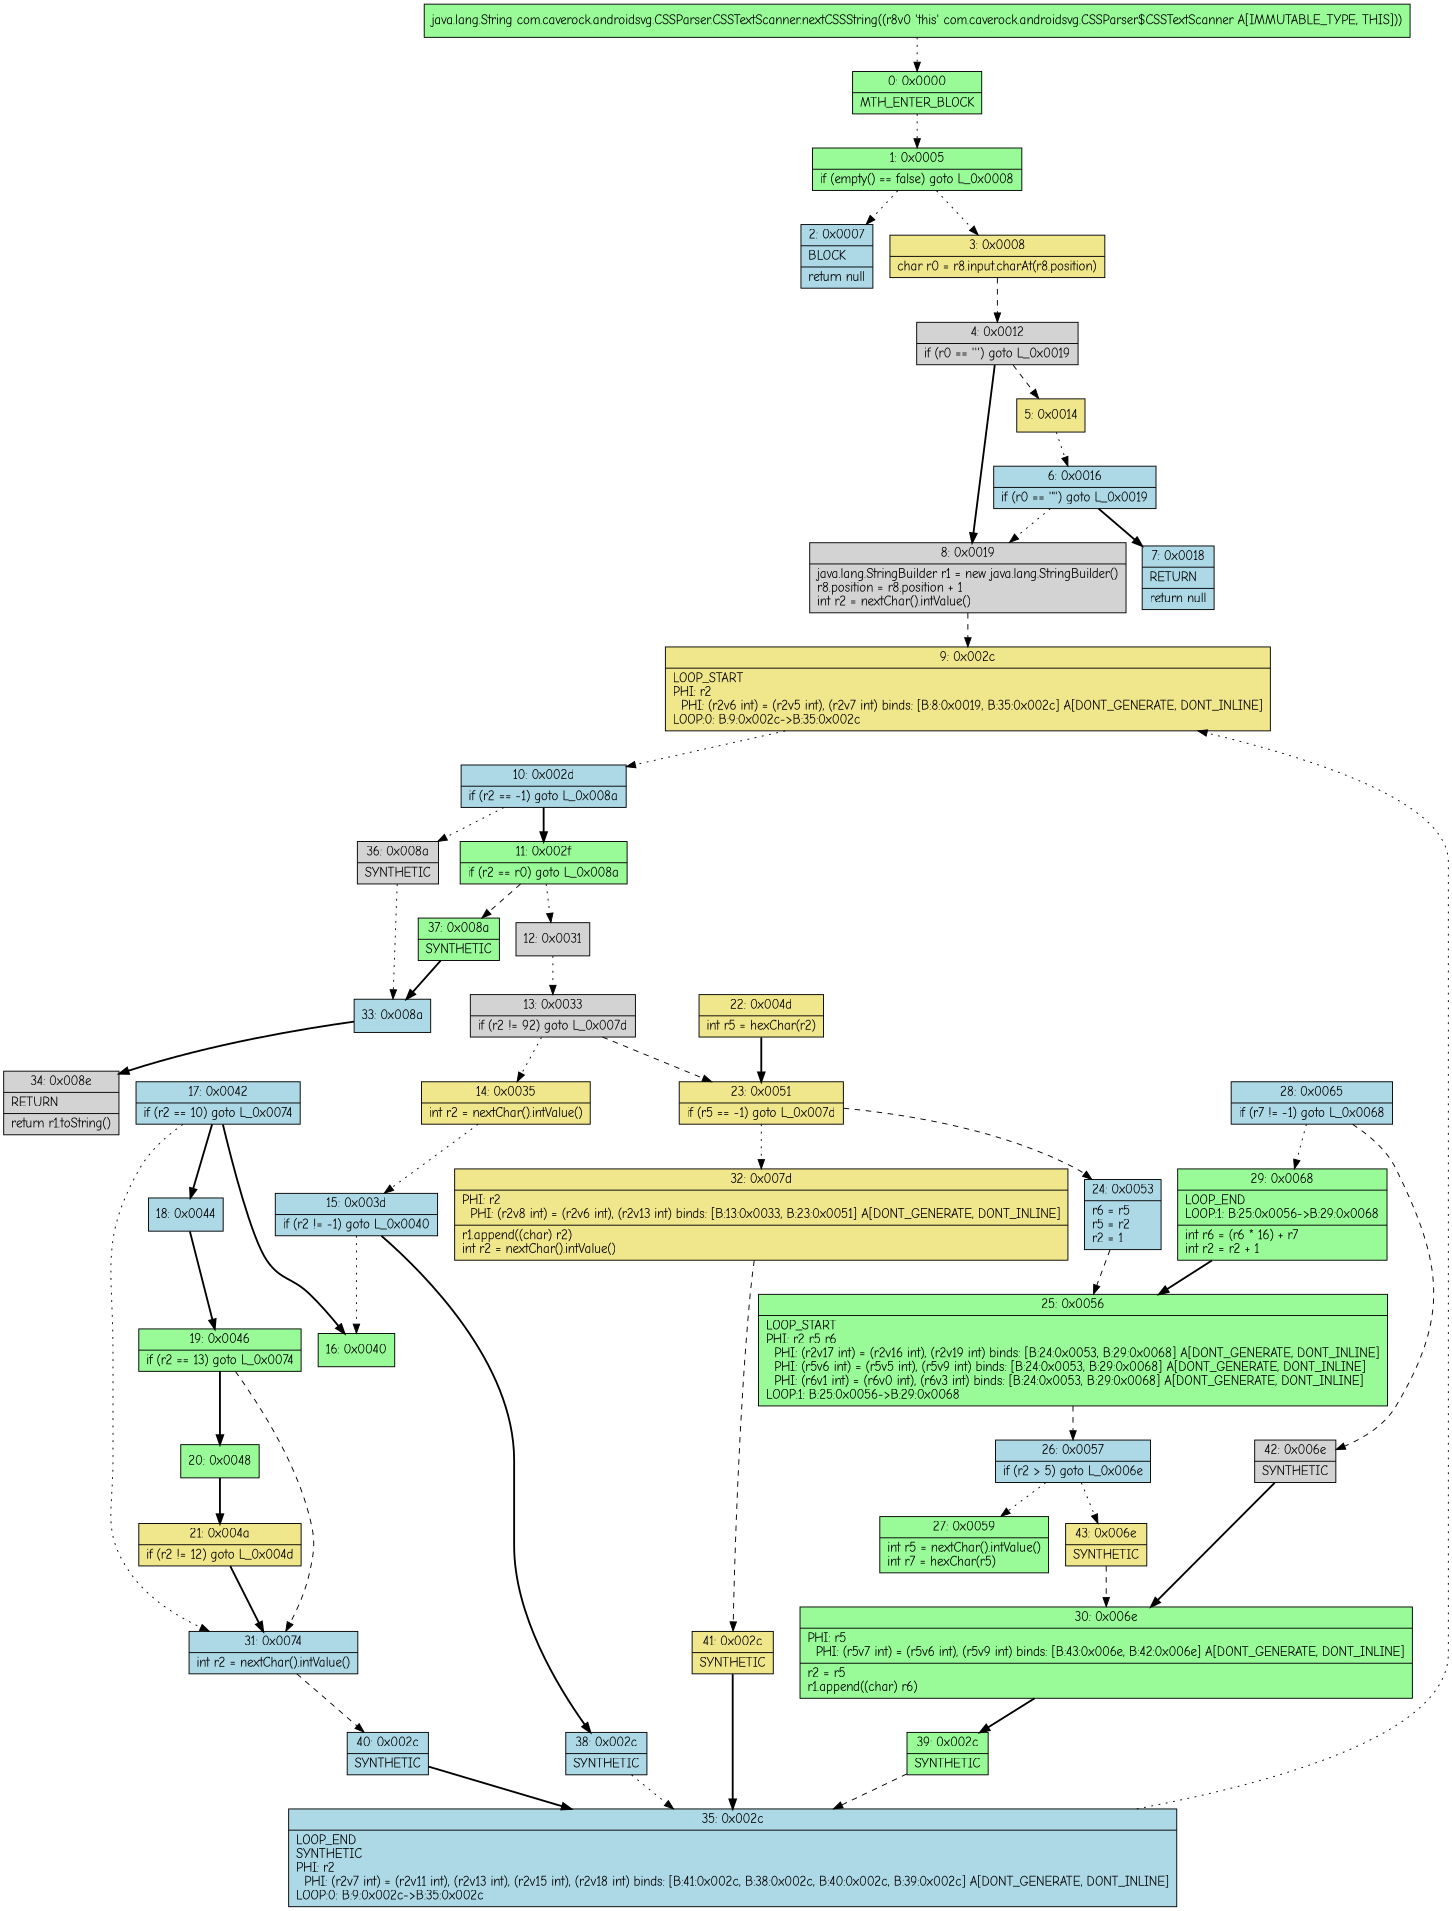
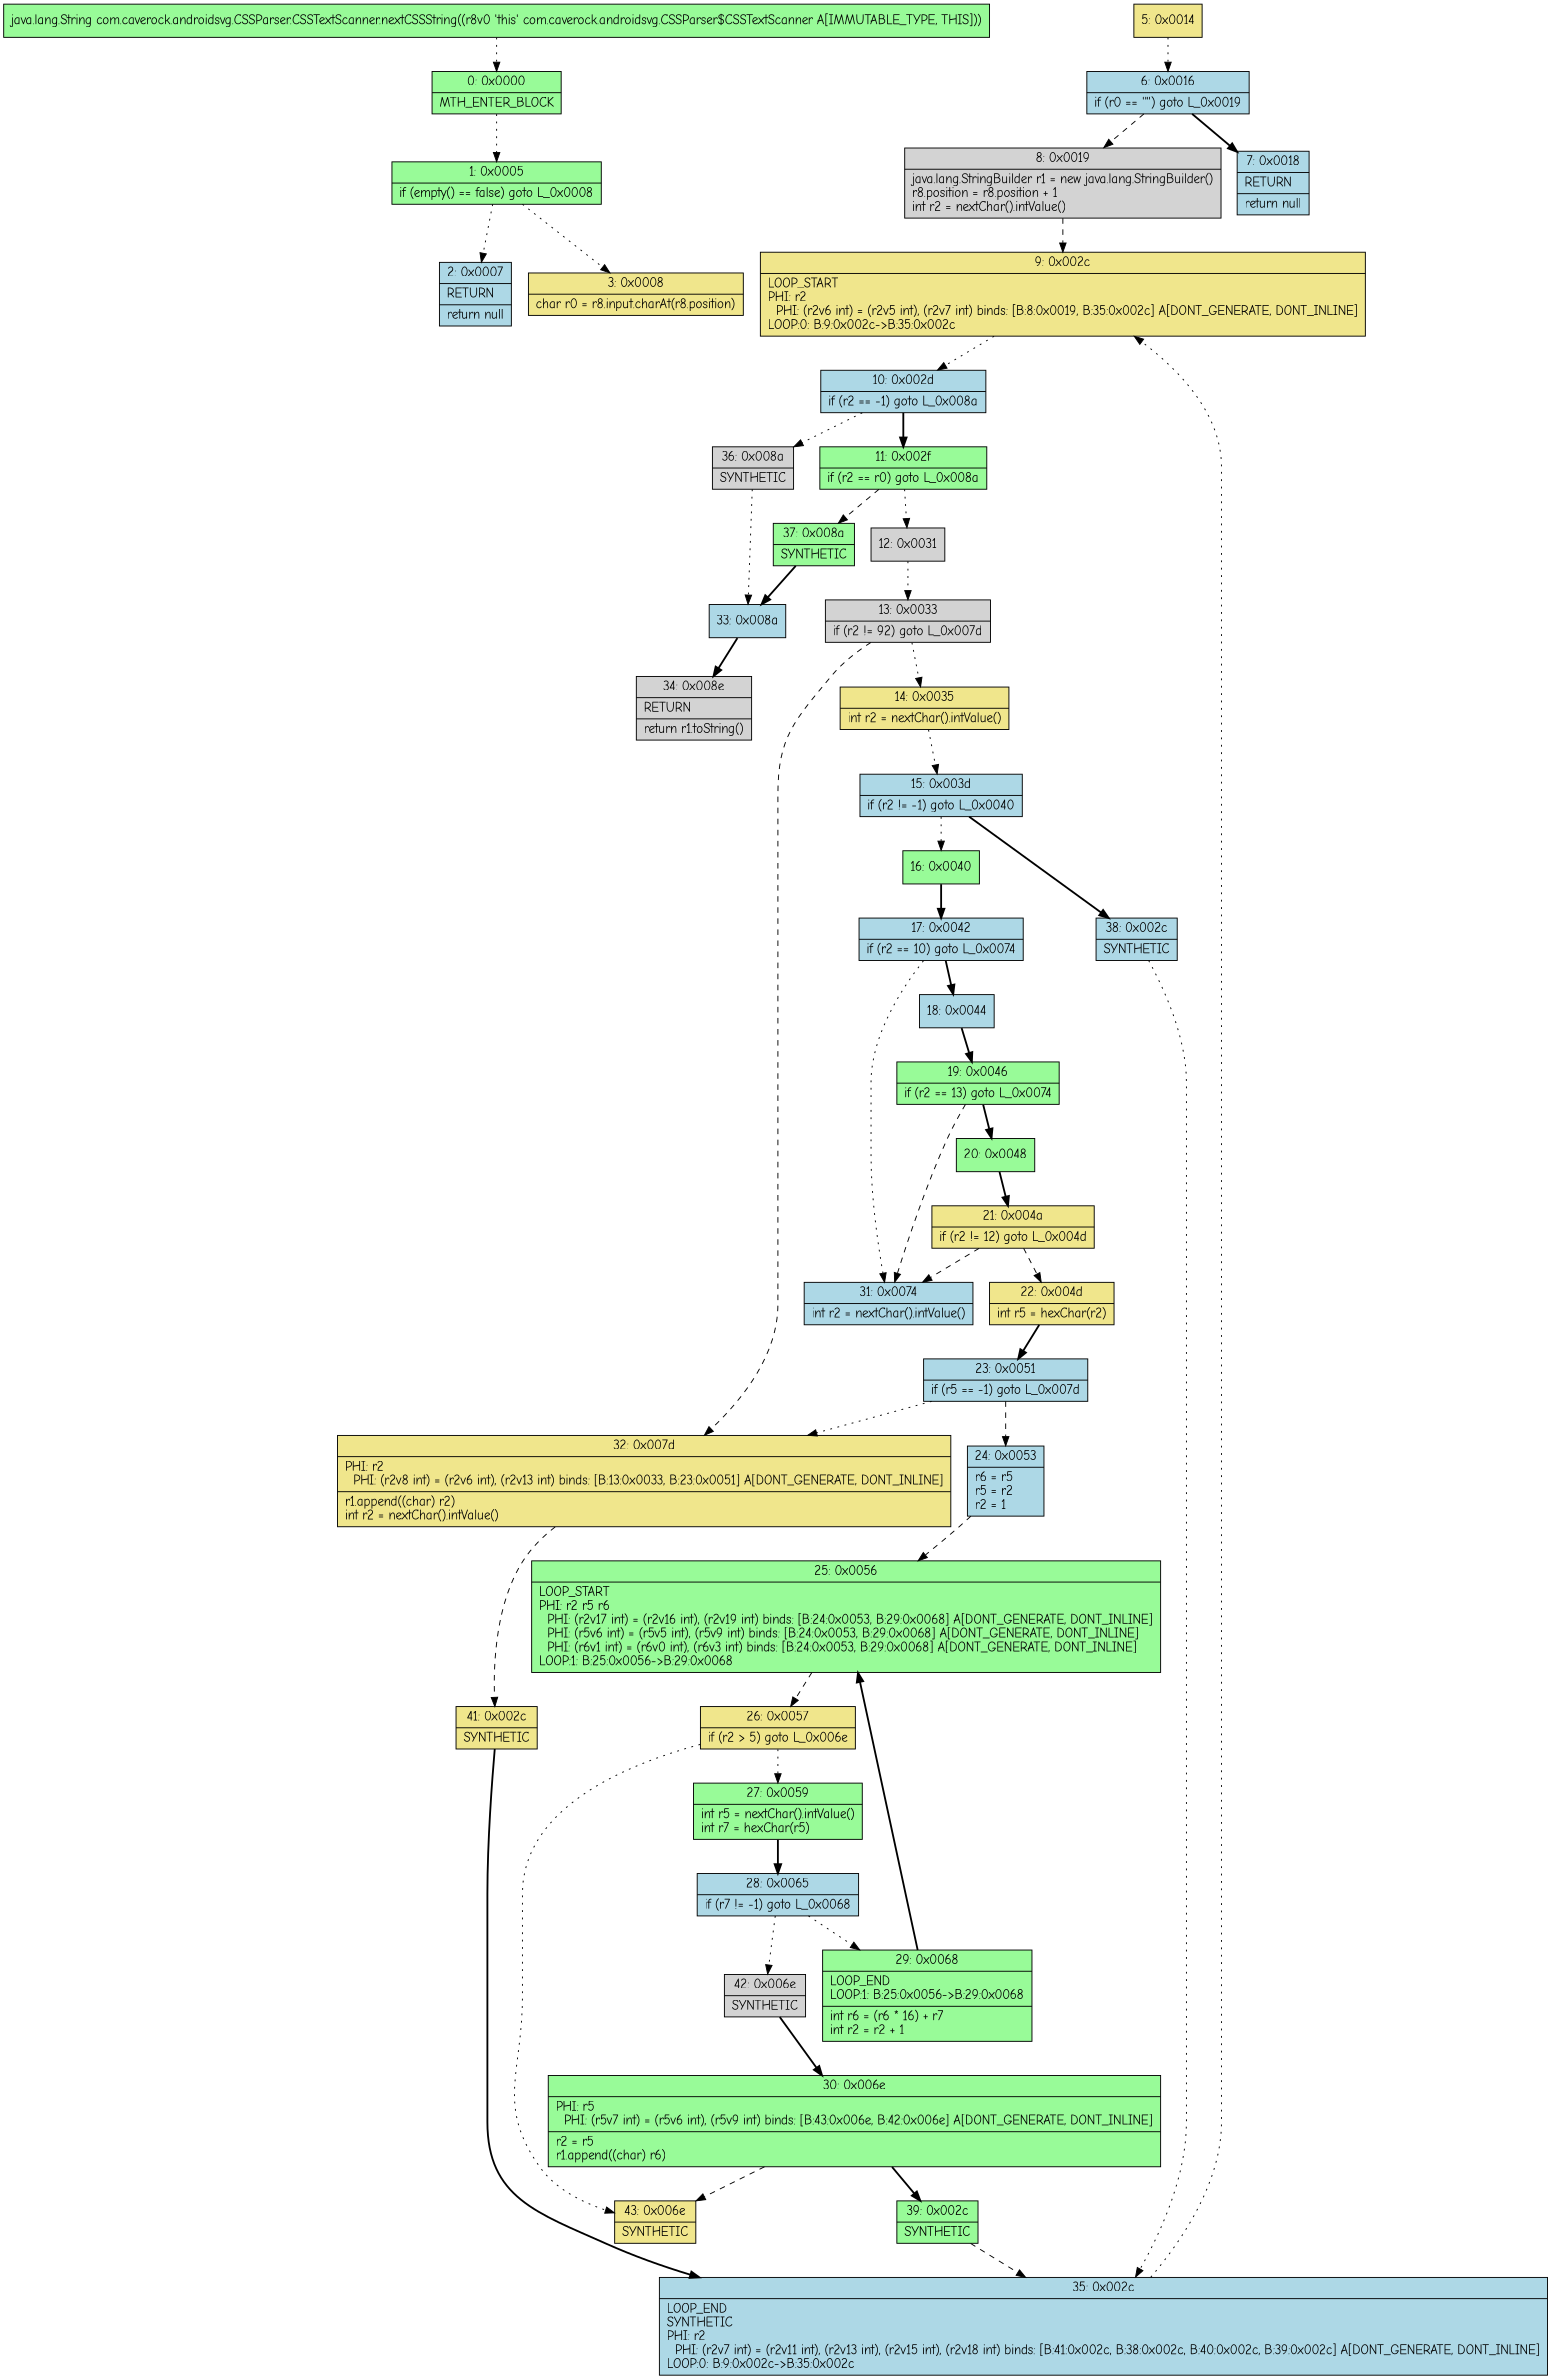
  digraph {
    fontname="Comic Neue"
    node [fillcolor=lightblue fontname="Comic Neue" shape=record style=filled]
    edge [fontname="Comic Neue" style=dotted]
    n1 [fillcolor=palegreen label="{0\:\ 0x0000|MTH_ENTER_BLOCK\l}"]
    n2 [fillcolor=palegreen label="{1\:\ 0x0005|if (empty() == false) goto L_0x0008\l}"]
-   n3 [label="{2\:\ 0x0007|BLOCK\l|return null\l}"]
+   n3 [label="{2\:\ 0x0007|RETURN\l|return null\l}"]
    n4 [fillcolor=khaki label="{3\:\ 0x0008|char r0 = r8.input.charAt(r8.position)\l}"]
-   n5 [fillcolor=lightgrey label="{4\:\ 0x0012|if (r0 == ''') goto L_0x0019\l}"]
    n6 [fillcolor=khaki label="{5\:\ 0x0014}"]
    n7 [fillcolor=lightgrey label="{8\:\ 0x0019|java.lang.StringBuilder r1 = new java.lang.StringBuilder()\lr8.position = r8.position + 1\lint r2 = nextChar().intValue()\l}"]
    n8 [label="{6\:\ 0x0016|if (r0 == '\"') goto L_0x0019\l}"]
    n9 [fillcolor=khaki label="{9\:\ 0x002c|LOOP_START\lPHI: r2 \l  PHI: (r2v6 int) = (r2v5 int), (r2v7 int) binds: [B:8:0x0019, B:35:0x002c] A[DONT_GENERATE, DONT_INLINE]\lLOOP:0: B:9:0x002c\-\>B:35:0x002c\l}"]
    n10 [label="{7\:\ 0x0018|RETURN\l|return null\l}"]
    n11 [label="{10\:\ 0x002d|if (r2 == \-1) goto L_0x008a\l}"]
    n12 [fillcolor=palegreen label="{11\:\ 0x002f|if (r2 == r0) goto L_0x008a\l}"]
    n13 [fillcolor=lightgrey label="{36\:\ 0x008a|SYNTHETIC\l}"]
    n14 [fillcolor=lightgrey label="{12\:\ 0x0031}"]
    n15 [fillcolor=palegreen label="{37\:\ 0x008a|SYNTHETIC\l}"]
    n16 [label="{33\:\ 0x008a}"]
    n17 [fillcolor=lightgrey label="{13\:\ 0x0033|if (r2 != 92) goto L_0x007d\l}"]
    n18 [fillcolor=khaki label="{14\:\ 0x0035|int r2 = nextChar().intValue()\l}"]
    n19 [fillcolor=khaki label="{32\:\ 0x007d|PHI: r2 \l  PHI: (r2v8 int) = (r2v6 int), (r2v13 int) binds: [B:13:0x0033, B:23:0x0051] A[DONT_GENERATE, DONT_INLINE]\l|r1.append((char) r2)\lint r2 = nextChar().intValue()\l}"]
    n20 [label="{15\:\ 0x003d|if (r2 != \-1) goto L_0x0040\l}"]
    n21 [fillcolor=khaki label="{41\:\ 0x002c|SYNTHETIC\l}"]
    n22 [fillcolor=palegreen label="{16\:\ 0x0040}"]
    n23 [label="{38\:\ 0x002c|SYNTHETIC\l}"]
    n24 [label="{17\:\ 0x0042|if (r2 == 10) goto L_0x0074\l}"]
    n25 [label="{35\:\ 0x002c|LOOP_END\lSYNTHETIC\lPHI: r2 \l  PHI: (r2v7 int) = (r2v11 int), (r2v13 int), (r2v15 int), (r2v18 int) binds: [B:41:0x002c, B:38:0x002c, B:40:0x002c, B:39:0x002c] A[DONT_GENERATE, DONT_INLINE]\lLOOP:0: B:9:0x002c\-\>B:35:0x002c\l}"]
    n26 [label="{18\:\ 0x0044}"]
    n27 [label="{31\:\ 0x0074|int r2 = nextChar().intValue()\l}"]
    n28 [fillcolor=palegreen label="{19\:\ 0x0046|if (r2 == 13) goto L_0x0074\l}"]
-   n29 [label="{40\:\ 0x002c|SYNTHETIC\l}"]
    n30 [fillcolor=palegreen label="{20\:\ 0x0048}"]
    n31 [fillcolor=khaki label="{21\:\ 0x004a|if (r2 != 12) goto L_0x004d\l}"]
    n32 [fillcolor=khaki label="{22\:\ 0x004d|int r5 = hexChar(r2)\l}"]
-   n33 [fillcolor=khaki label="{23\:\ 0x0051|if (r5 == \-1) goto L_0x007d\l}"]
+   n33 [label="{23\:\ 0x0051|if (r5 == \-1) goto L_0x007d\l}"]
    n34 [label="{24\:\ 0x0053|r6 = r5\lr5 = r2\lr2 = 1\l}"]
    n35 [fillcolor=palegreen label="{25\:\ 0x0056|LOOP_START\lPHI: r2 r5 r6 \l  PHI: (r2v17 int) = (r2v16 int), (r2v19 int) binds: [B:24:0x0053, B:29:0x0068] A[DONT_GENERATE, DONT_INLINE]\l  PHI: (r5v6 int) = (r5v5 int), (r5v9 int) binds: [B:24:0x0053, B:29:0x0068] A[DONT_GENERATE, DONT_INLINE]\l  PHI: (r6v1 int) = (r6v0 int), (r6v3 int) binds: [B:24:0x0053, B:29:0x0068] A[DONT_GENERATE, DONT_INLINE]\lLOOP:1: B:25:0x0056\-\>B:29:0x0068\l}"]
-   n36 [label="{26\:\ 0x0057|if (r2 \> 5) goto L_0x006e\l}"]
+   n36 [fillcolor=khaki label="{26\:\ 0x0057|if (r2 \> 5) goto L_0x006e\l}"]
    n37 [fillcolor=palegreen label="{27\:\ 0x0059|int r5 = nextChar().intValue()\lint r7 = hexChar(r5)\l}"]
    n38 [fillcolor=khaki label="{43\:\ 0x006e|SYNTHETIC\l}"]
    n39 [label="{28\:\ 0x0065|if (r7 != \-1) goto L_0x0068\l}"]
    n40 [fillcolor=palegreen label="{30\:\ 0x006e|PHI: r5 \l  PHI: (r5v7 int) = (r5v6 int), (r5v9 int) binds: [B:43:0x006e, B:42:0x006e] A[DONT_GENERATE, DONT_INLINE]\l|r2 = r5\lr1.append((char) r6)\l}"]
    n41 [fillcolor=palegreen label="{29\:\ 0x0068|LOOP_END\lLOOP:1: B:25:0x0056\-\>B:29:0x0068\l|int r6 = (r6 * 16) + r7\lint r2 = r2 + 1\l}"]
    n42 [fillcolor=lightgrey label="{42\:\ 0x006e|SYNTHETIC\l}"]
    n43 [fillcolor=palegreen label="{39\:\ 0x002c|SYNTHETIC\l}"]
    n44 [fillcolor=lightgrey label="{34\:\ 0x008e|RETURN\l|return r1.toString()\l}"]
    n45 [fillcolor=palegreen label="{java.lang.String com.caverock.androidsvg.CSSParser.CSSTextScanner.nextCSSString((r8v0 'this' com.caverock.androidsvg.CSSParser$CSSTextScanner A[IMMUTABLE_TYPE, THIS])) }"]
    n1 -> n2
    n2 -> n3
    n2 -> n4
-   n4 -> n5 [style=dashed]
-   n5 -> n6 [style=dashed]
-   n5 -> n7 [style=bold]
    n6 -> n8
    n7 -> n9 [style=dashed]
-   n8 -> n7
+   n8 -> n7 [style=dashed]
    n8 -> n10 [style=bold]
    n9 -> n11
    n11 -> n12 [style=bold]
    n11 -> n13
    n12 -> n14
    n12 -> n15 [style=dashed]
    n13 -> n16
    n14 -> n17
    n15 -> n16 [style=bold]
    n16 -> n44 [style=bold]
    n17 -> n18
-   n17 -> n33 [style=dashed]
+   n17 -> n19 [style=dashed]
    n18 -> n20
    n19 -> n21 [style=dashed]
    n20 -> n22
    n20 -> n23 [style=bold]
    n21 -> n25 [style=bold]
-   n24 -> n22 [style=bold]
+   n22 -> n24 [style=bold]
    n23 -> n25
    n24 -> n26 [style=bold]
    n24 -> n27
    n25 -> n9
    n26 -> n28 [style=bold]
-   n27 -> n29 [style=dashed]
    n28 -> n27 [style=dashed]
    n28 -> n30 [style=bold]
-   n29 -> n25 [style=bold]
    n30 -> n31 [style=bold]
-   n31 -> n27 [style=bold]
+   n31 -> n27 [style=dashed]
+   n31 -> n32 [style=dashed]
    n32 -> n33 [style=bold]
    n33 -> n19
    n33 -> n34 [style=dashed]
    n34 -> n35 [style=dashed]
    n35 -> n36 [style=dashed]
    n36 -> n37
    n36 -> n38
-   n38 -> n40 [style=dashed]
+   n37 -> n39 [style=bold]
+   n40 -> n38 [style=dashed]
    n39 -> n41
-   n39 -> n42 [style=dashed]
+   n39 -> n42
    n40 -> n43 [style=bold]
    n41 -> n35 [style=bold]
    n42 -> n40 [style=bold]
    n43 -> n25 [style=dashed]
    n45 -> n1
  }
